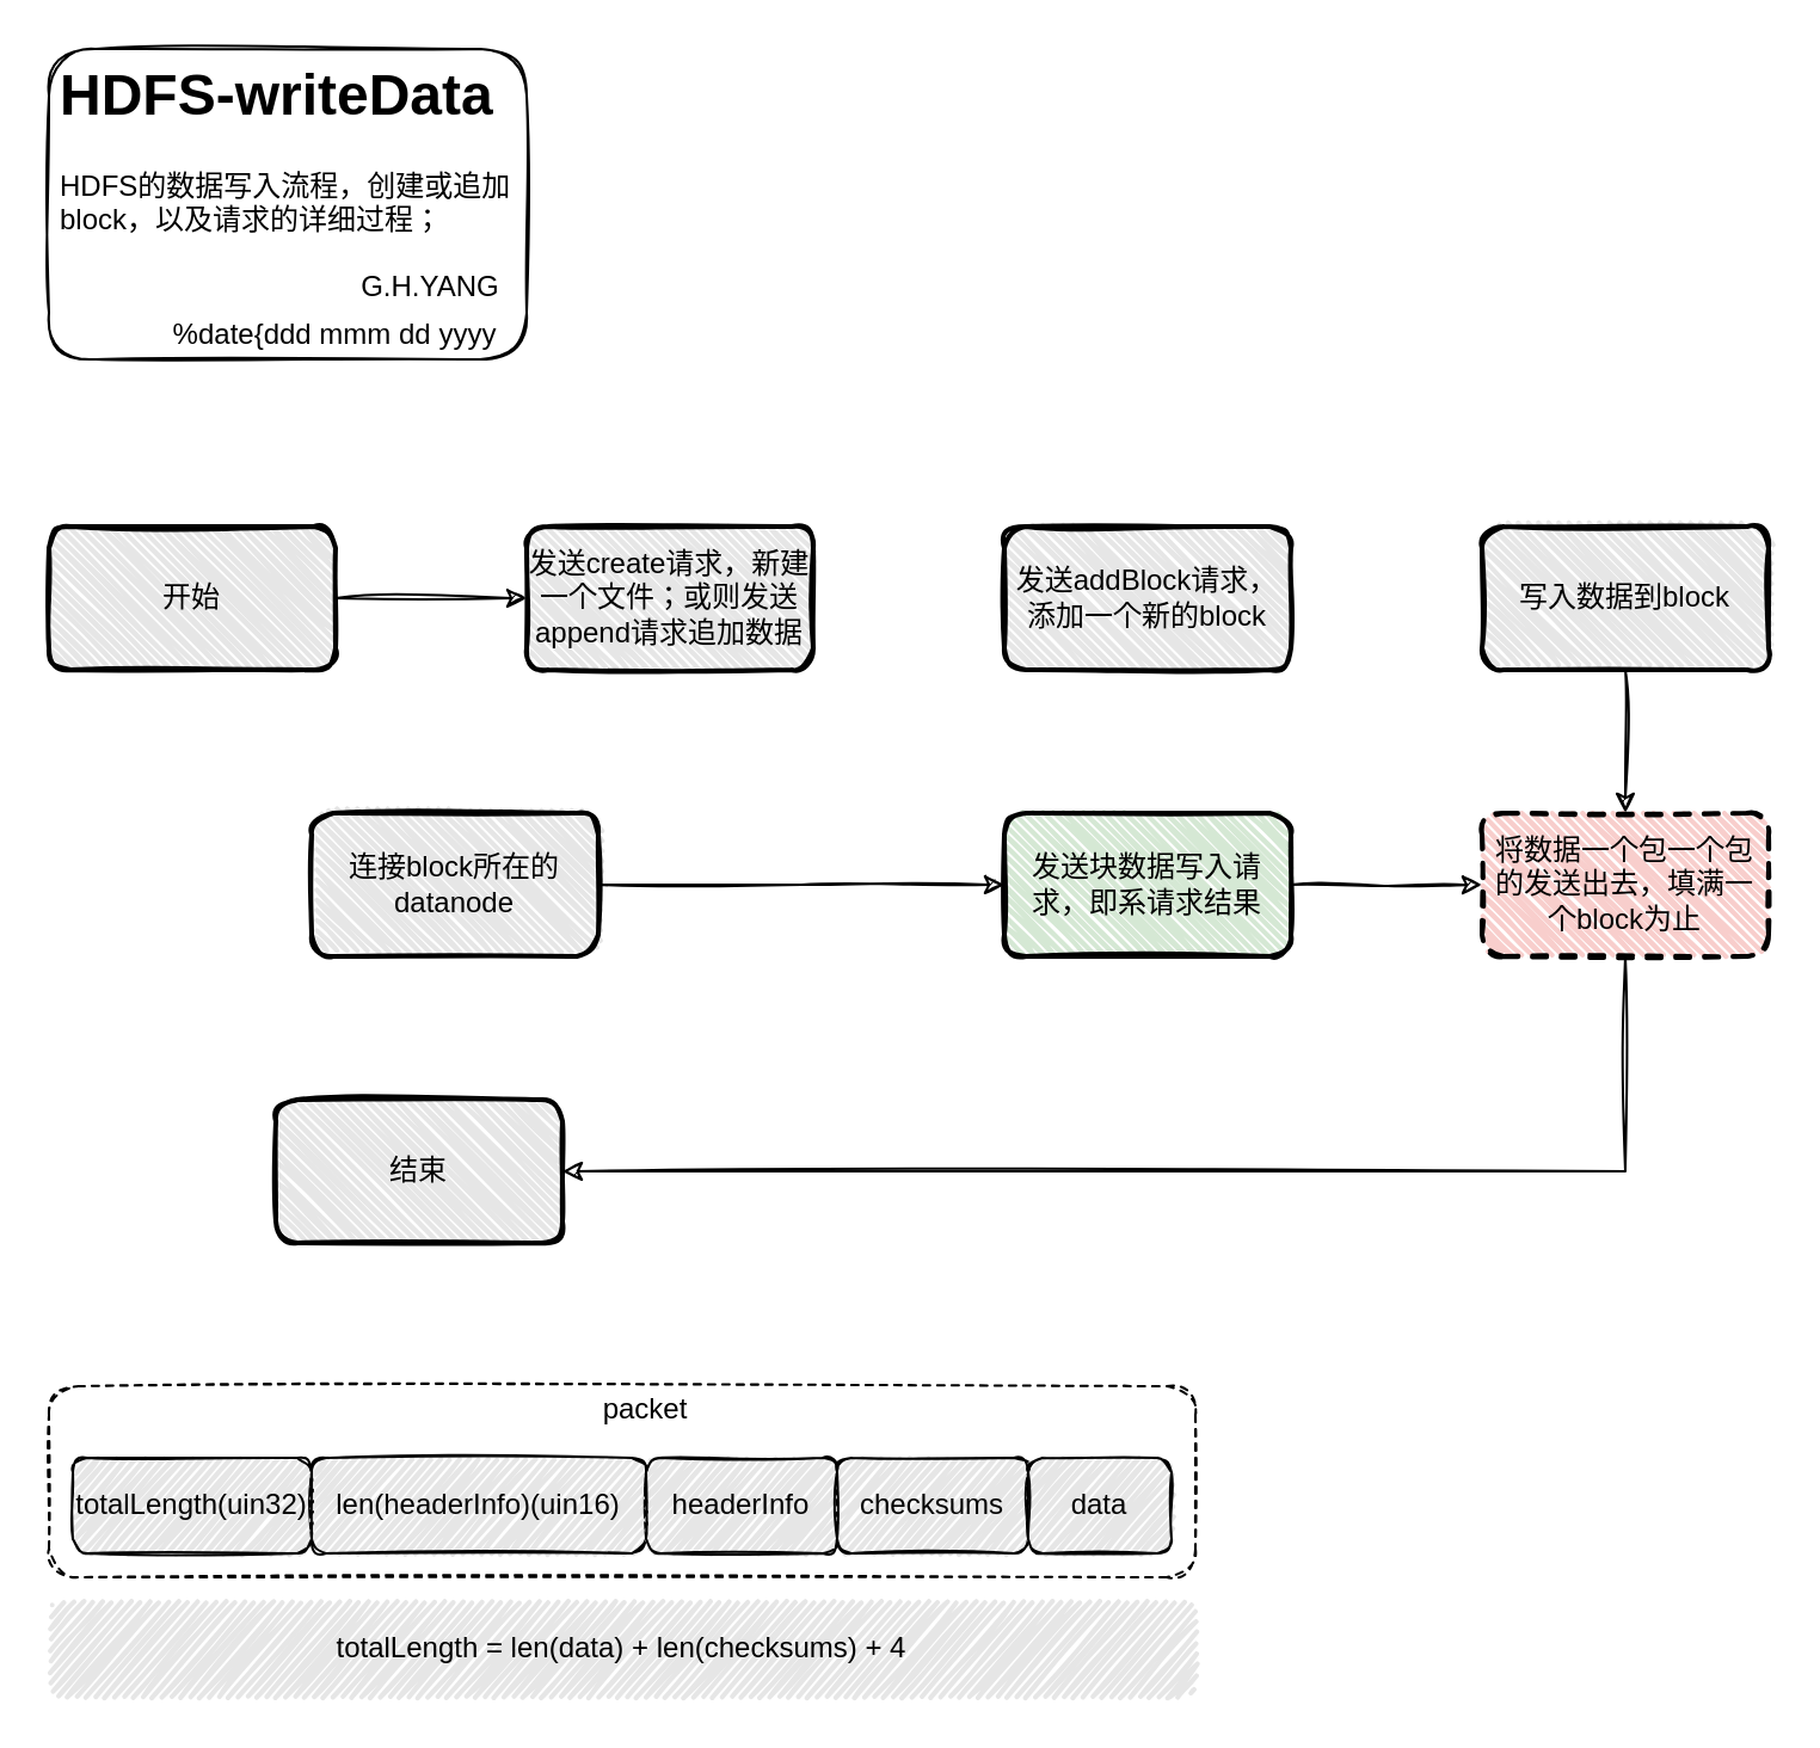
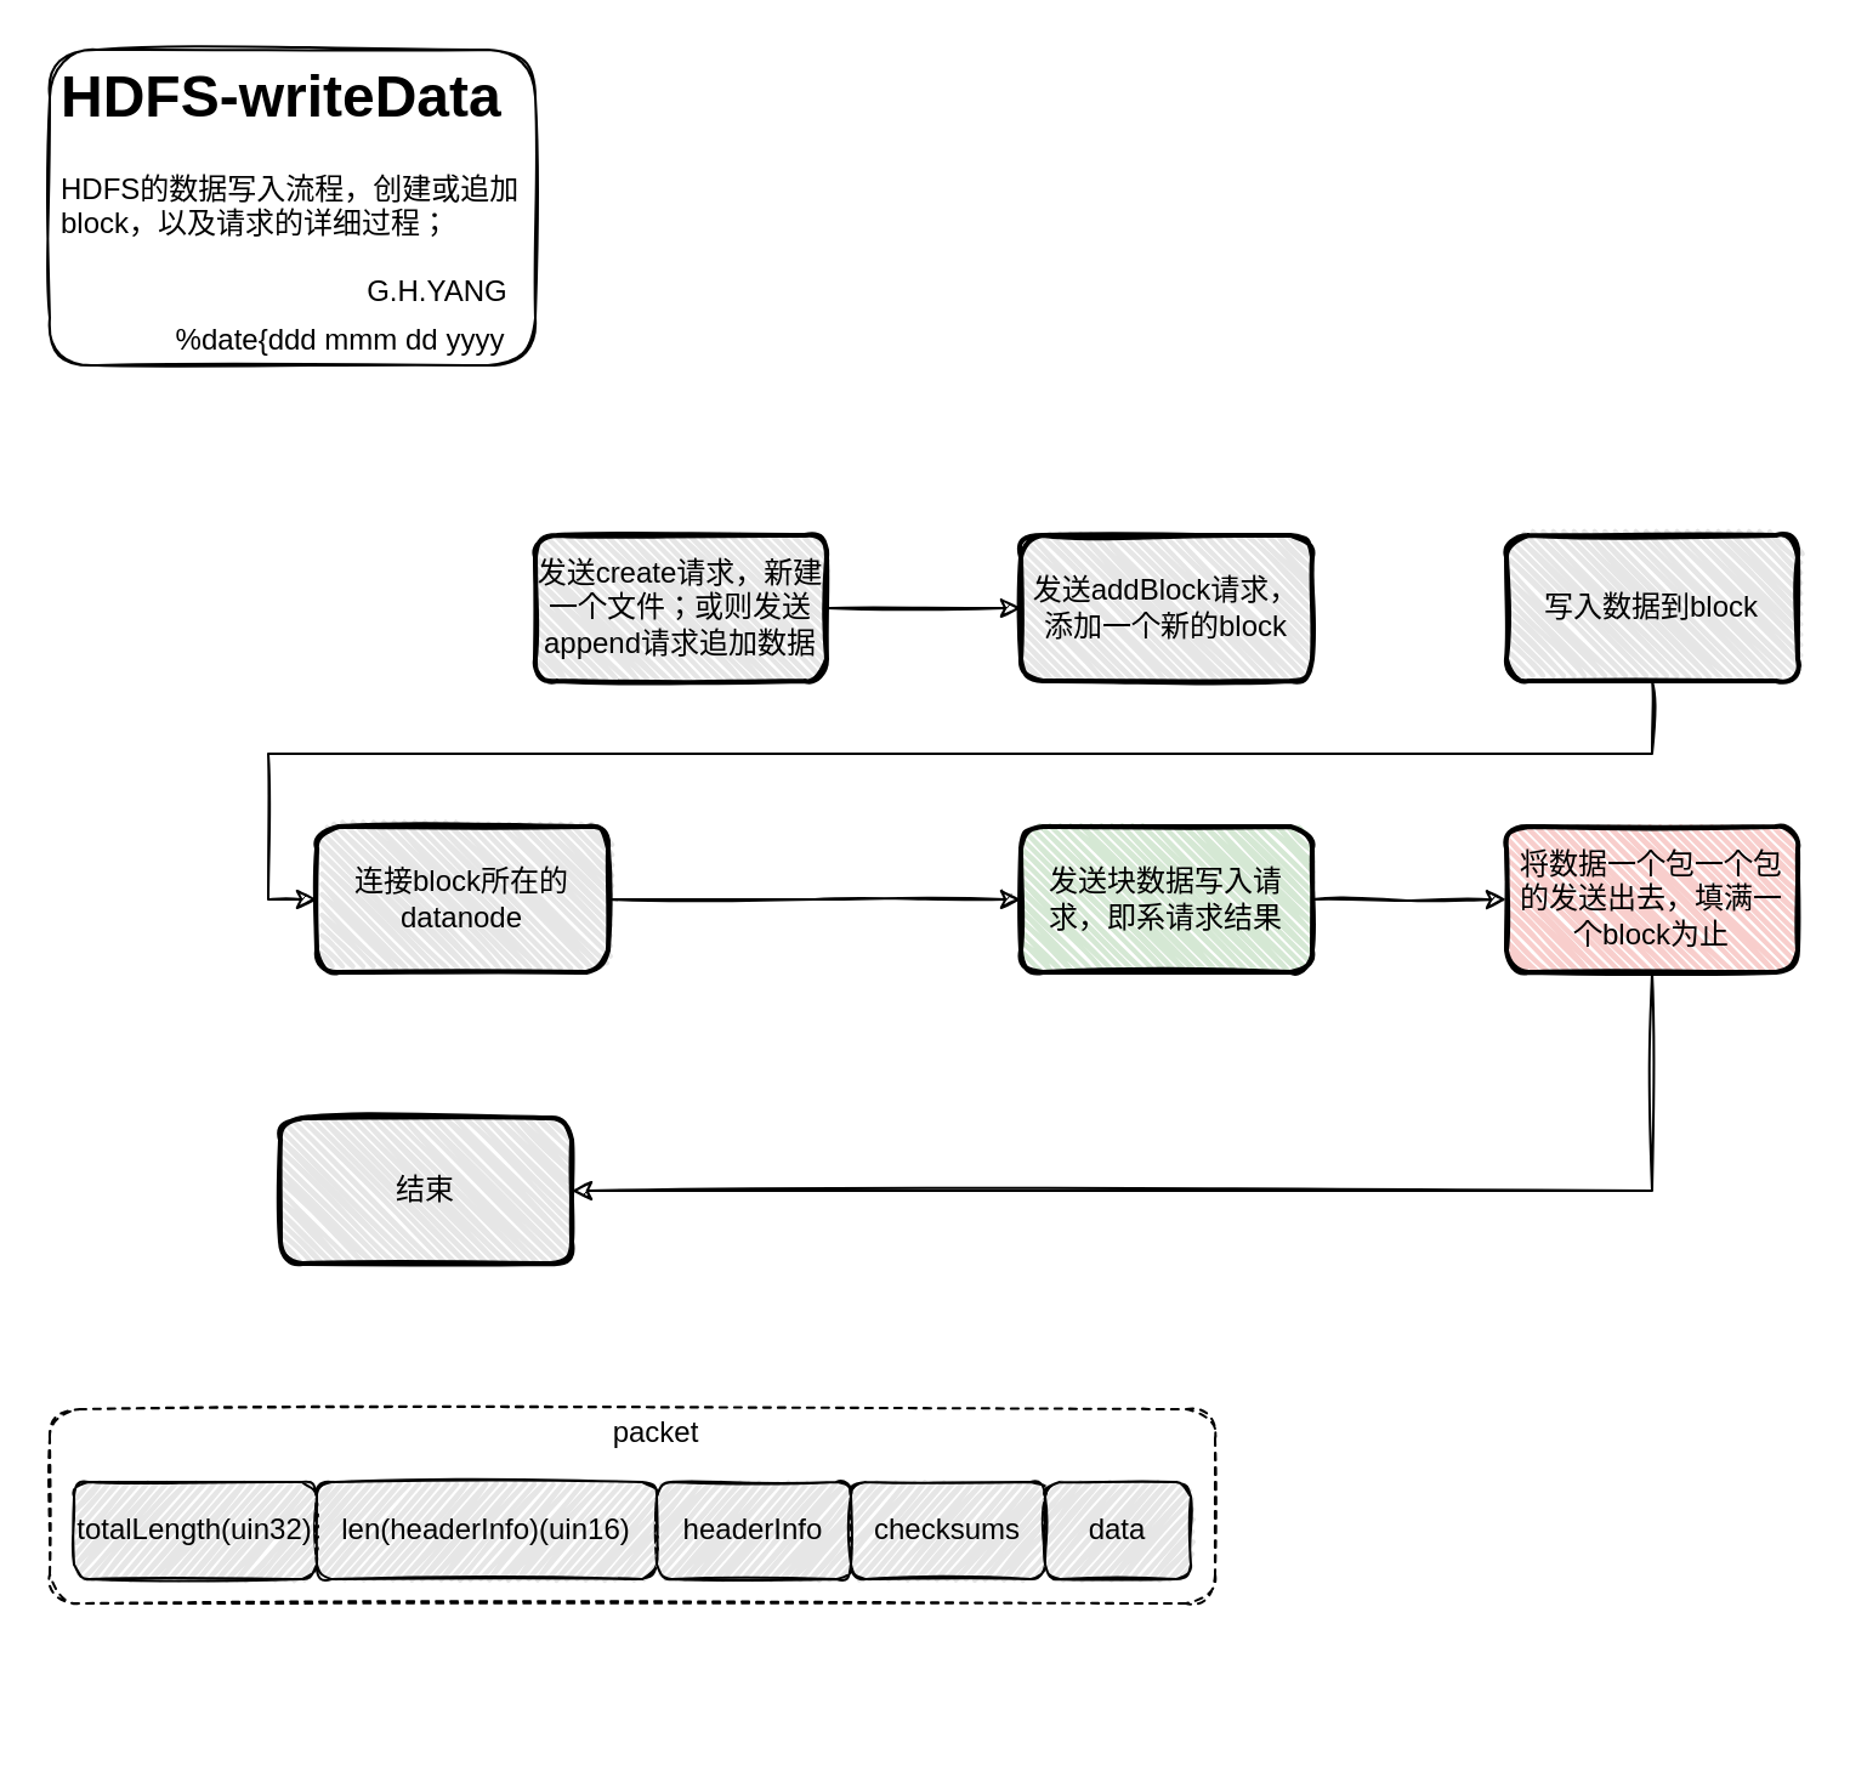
  <mxCell id="0" />
  <mxCell id="1" parent="0" />
- <mxCell id="2" value="" style="edgeStyle=orthogonalEdgeStyle;rounded=0;orthogonalLoop=1;jettySize=auto;html=1;sketch=1;" edge="1" parent="1" source="3" target="5"><mxGeometry relative="1" as="geometry" /></mxCell>
- <mxCell id="3" value="开始" style="rounded=1;whiteSpace=wrap;html=1;strokeWidth=2;fillWeight=2;hachureGap=3;hachureAngle=45;sketch=1;fillColor=#E6E6E6;jiggle=1;" vertex="1" parent="1"><mxGeometry x="20" y="220" width="120" height="60" as="geometry" /></mxCell>
+ <mxCell id="4" value="" style="edgeStyle=orthogonalEdgeStyle;rounded=0;sketch=1;orthogonalLoop=1;jettySize=auto;html=1;" edge="1" parent="1" source="5" target="6"><mxGeometry relative="1" as="geometry" /></mxCell>
  <mxCell id="5" value="发送create请求，新建一个文件；或则发送append请求追加数据" style="rounded=1;whiteSpace=wrap;html=1;strokeWidth=2;fillWeight=2;hachureGap=3;hachureAngle=45;sketch=1;fillColor=#E6E6E6;" vertex="1" parent="1"><mxGeometry x="220" y="220" width="120" height="60" as="geometry" /></mxCell>
  <mxCell id="6" value="发送addBlock请求，添加一个新的block" style="whiteSpace=wrap;html=1;rounded=1;strokeWidth=2;fillColor=#E6E6E6;sketch=1;fillWeight=2;hachureGap=3;hachureAngle=45;" vertex="1" parent="1"><mxGeometry x="420" y="220" width="120" height="60" as="geometry" /></mxCell>
  <mxCell id="7" value="&lt;h1&gt;HDFS-writeData&lt;/h1&gt;&lt;p&gt;HDFS的数据写入流程，创建或追加block，以及请求的详细过程；&lt;/p&gt;" style="text;html=1;strokeColor=none;fillColor=none;spacing=5;spacingTop=-20;whiteSpace=wrap;overflow=hidden;rounded=0;fillWeight=2;hachureGap=3;jiggle=1;" vertex="1" parent="1"><mxGeometry x="20" y="20" width="200" height="80" as="geometry" /></mxCell>
  <mxCell id="8" value="%date{ddd mmm dd yyyy HH:MM:ss}%" style="text;html=1;strokeColor=none;fillColor=none;align=center;verticalAlign=middle;whiteSpace=wrap;overflow=hidden;fillWeight=2;hachureGap=3;jiggle=1;" vertex="1" parent="1"><mxGeometry x="60" y="130" width="160" height="20" as="geometry" /></mxCell>
  <mxCell id="9" value="" style="rounded=1;whiteSpace=wrap;html=1;fillWeight=2;hachureGap=3;jiggle=1;sketch=1;fillColor=none;" vertex="1" parent="1"><mxGeometry x="20" y="20" width="200" height="130" as="geometry" /></mxCell>
- <mxCell id="10" style="edgeStyle=orthogonalEdgeStyle;rounded=0;sketch=1;orthogonalLoop=1;jettySize=auto;html=1;exitX=0.5;exitY=1;exitDx=0;exitDy=0;" edge="1" parent="1" source="11" target="16"><mxGeometry relative="1" as="geometry" /></mxCell>
+ <mxCell id="10" style="edgeStyle=orthogonalEdgeStyle;rounded=0;sketch=1;orthogonalLoop=1;jettySize=auto;html=1;entryX=0;entryY=0.5;entryDx=0;entryDy=0;exitX=0.5;exitY=1;exitDx=0;exitDy=0;" edge="1" parent="1" source="11" target="13"><mxGeometry relative="1" as="geometry" /></mxCell>
  <mxCell id="11" value="写入数据到block" style="whiteSpace=wrap;html=1;rounded=1;strokeWidth=2;fillColor=#E6E6E6;sketch=1;fillWeight=2;hachureGap=3;hachureAngle=45;" vertex="1" parent="1"><mxGeometry x="620" y="220" width="120" height="60" as="geometry" /></mxCell>
  <mxCell id="12" value="" style="edgeStyle=orthogonalEdgeStyle;rounded=0;sketch=1;orthogonalLoop=1;jettySize=auto;html=1;" edge="1" parent="1" source="13"><mxGeometry relative="1" as="geometry"><mxPoint x="420" y="370" as="targetPoint" /></mxGeometry></mxCell>
  <mxCell id="13" value="连接block所在的datanode" style="whiteSpace=wrap;html=1;rounded=1;strokeWidth=2;fillColor=#E6E6E6;sketch=1;fillWeight=2;hachureGap=3;hachureAngle=45;jiggle=1;" vertex="1" parent="1"><mxGeometry x="130" y="340" width="120" height="60" as="geometry" /></mxCell>
  <mxCell id="14" value="" style="edgeStyle=orthogonalEdgeStyle;rounded=0;sketch=1;orthogonalLoop=1;jettySize=auto;html=1;" edge="1" parent="1" target="16"><mxGeometry relative="1" as="geometry"><mxPoint x="540" y="370" as="sourcePoint" /></mxGeometry></mxCell>
  <mxCell id="15" style="edgeStyle=orthogonalEdgeStyle;rounded=0;sketch=1;orthogonalLoop=1;jettySize=auto;html=1;entryX=1;entryY=0.5;entryDx=0;entryDy=0;exitX=0.5;exitY=1;exitDx=0;exitDy=0;" edge="1" parent="1" source="16" target="18"><mxGeometry relative="1" as="geometry" /></mxCell>
- <mxCell id="16" value="将数据一个包一个包的发送出去，填满一个block为止" style="whiteSpace=wrap;html=1;rounded=1;strokeWidth=2;fillColor=#f8cecc;sketch=1;fillWeight=2;hachureGap=3;hachureAngle=45;jiggle=1;dashed=1;" vertex="1" parent="1"><mxGeometry x="620" y="340" width="120" height="60" as="geometry" /></mxCell>
+ <mxCell id="16" value="将数据一个包一个包的发送出去，填满一个block为止" style="whiteSpace=wrap;html=1;rounded=1;strokeWidth=2;fillColor=#f8cecc;sketch=1;fillWeight=2;hachureGap=3;hachureAngle=45;jiggle=1;" vertex="1" parent="1"><mxGeometry x="620" y="340" width="120" height="60" as="geometry" /></mxCell>
  <mxCell id="17" value="发送块数据写入请求，即系请求结果" style="whiteSpace=wrap;html=1;rounded=1;strokeWidth=2;sketch=1;fillWeight=2;hachureGap=3;hachureAngle=45;jiggle=1;fillStyle=auto;fillColor=#d5e8d4;" vertex="1" parent="1"><mxGeometry x="420" y="340" width="120" height="60" as="geometry" /></mxCell>
  <mxCell id="18" value="结束" style="rounded=1;whiteSpace=wrap;html=1;strokeWidth=2;fillWeight=2;hachureGap=3;hachureAngle=45;sketch=1;fillColor=#E6E6E6;jiggle=1;" vertex="1" parent="1"><mxGeometry x="115" y="460" width="120" height="60" as="geometry" /></mxCell>
  <mxCell id="19" value="G.H.YANG" style="text;html=1;strokeColor=none;fillColor=none;align=center;verticalAlign=middle;whiteSpace=wrap;rounded=0;sketch=1;fillWeight=2;hachureGap=3;jiggle=1;" vertex="1" parent="1"><mxGeometry x="150" y="110" width="60" height="20" as="geometry" /></mxCell>
  <mxCell id="20" value="" style="rounded=1;whiteSpace=wrap;html=1;sketch=1;fillWeight=2;hachureGap=3;jiggle=1;strokeColor=#000000;fillColor=none;dashed=1;" vertex="1" parent="1"><mxGeometry x="20" y="580" width="480" height="80" as="geometry" /></mxCell>
  <mxCell id="21" value="packet" style="text;html=1;strokeColor=none;fillColor=none;align=center;verticalAlign=middle;whiteSpace=wrap;rounded=0;dashed=1;sketch=1;fillWeight=2;hachureGap=3;jiggle=1;" vertex="1" parent="1"><mxGeometry x="225" y="580" width="90" height="20" as="geometry" /></mxCell>
  <mxCell id="22" value="totalLength(uin32)" style="rounded=1;whiteSpace=wrap;html=1;sketch=1;fillWeight=2;hachureGap=3;jiggle=1;strokeColor=#000000;fillColor=#E6E6E6;" vertex="1" parent="1"><mxGeometry x="30" y="610" width="100" height="40" as="geometry" /></mxCell>
  <mxCell id="23" value="len(headerInfo)(uin16)" style="rounded=1;whiteSpace=wrap;html=1;sketch=1;fillWeight=2;hachureGap=3;jiggle=1;strokeColor=#000000;fillColor=#E6E6E6;" vertex="1" parent="1"><mxGeometry x="130" y="610" width="140" height="40" as="geometry" /></mxCell>
  <mxCell id="24" value="headerInfo" style="rounded=1;whiteSpace=wrap;html=1;sketch=1;fillWeight=2;hachureGap=3;jiggle=1;strokeColor=#000000;fillColor=#E6E6E6;" vertex="1" parent="1"><mxGeometry x="270" y="610" width="80" height="40" as="geometry" /></mxCell>
  <mxCell id="25" value="checksums" style="rounded=1;whiteSpace=wrap;html=1;sketch=1;fillWeight=2;hachureGap=3;jiggle=1;strokeColor=#000000;fillColor=#E6E6E6;" vertex="1" parent="1"><mxGeometry x="350" y="610" width="80" height="40" as="geometry" /></mxCell>
  <mxCell id="26" value="data" style="rounded=1;whiteSpace=wrap;html=1;sketch=1;fillWeight=2;hachureGap=3;jiggle=1;strokeColor=#000000;fillColor=#E6E6E6;" vertex="1" parent="1"><mxGeometry x="430" y="610" width="60" height="40" as="geometry" /></mxCell>
- <mxCell id="27" value="totalLength = len(data) + len(checksums) + 4" style="rounded=1;whiteSpace=wrap;html=1;sketch=1;fillWeight=2;hachureGap=3;jiggle=1;fillColor=#E6E6E6;strokeColor=none;" vertex="1" parent="1"><mxGeometry x="20" y="670" width="480" height="40" as="geometry" /></mxCell>
